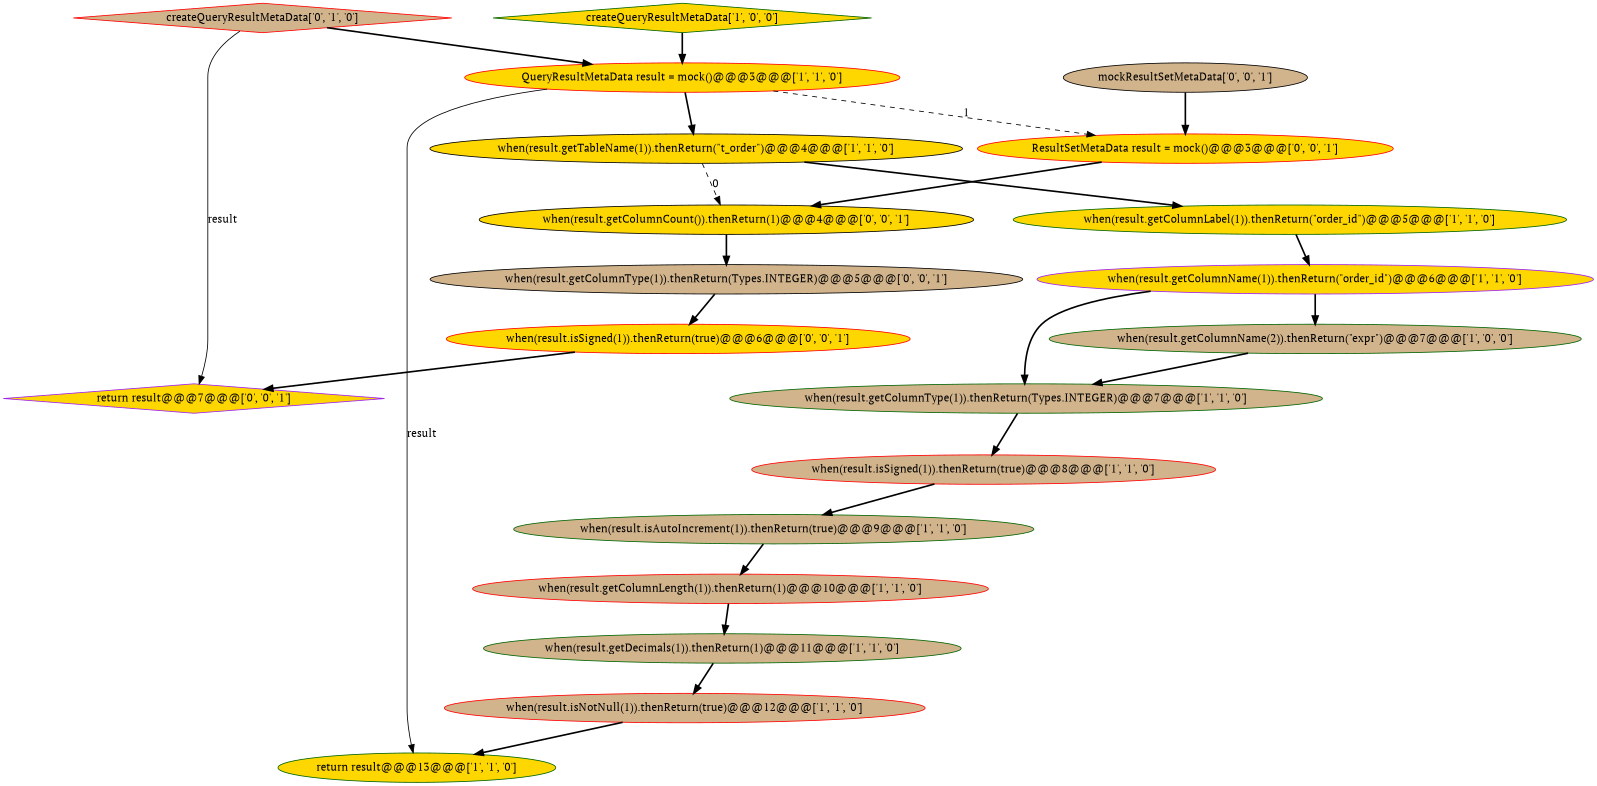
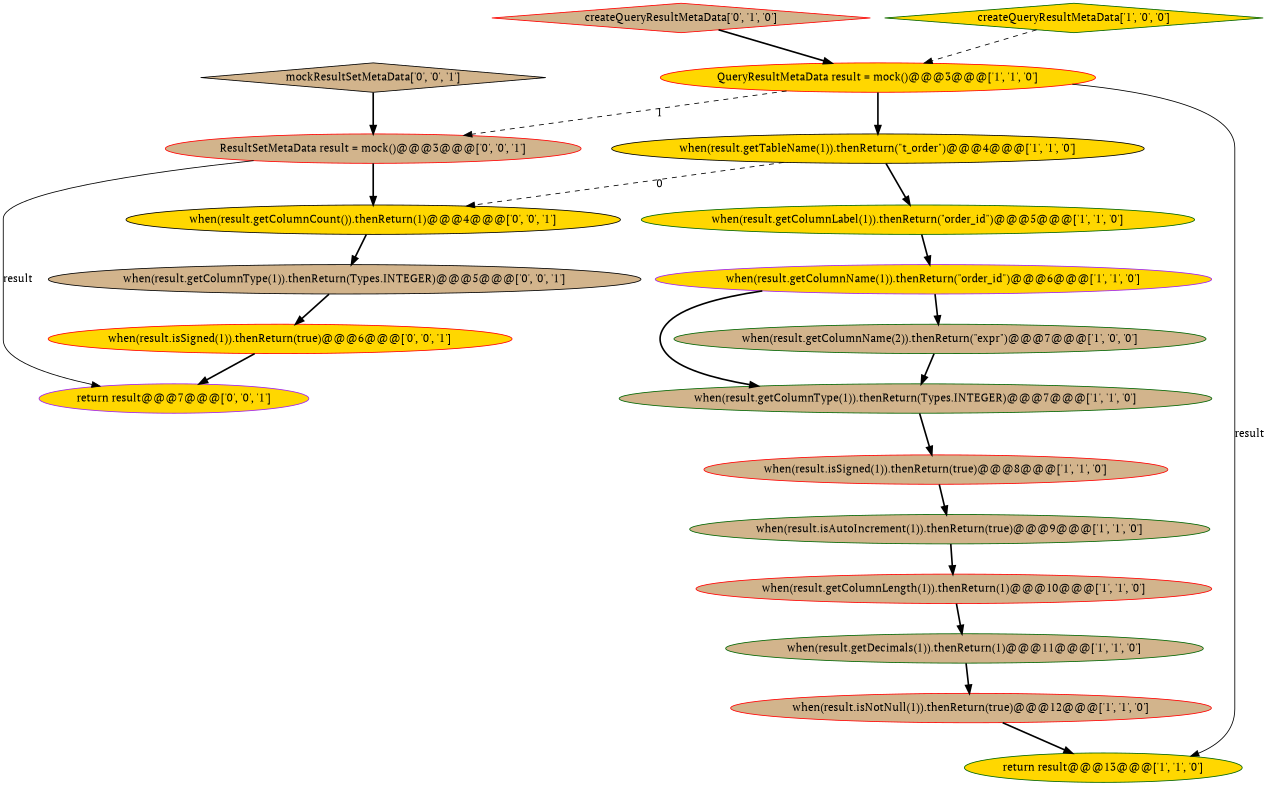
  digraph {
    fontname="PT Serif"
    node [color=red fillcolor=tan fontname="PT Serif" shape=ellipse style=filled]
    edge [fontname="PT Serif" style=bold]
    n1 [label="createQueryResultMetaData['0', '1', '0']" shape=diamond]
    n2 [fillcolor=gold label="QueryResultMetaData result = mock()@@@3@@@['1', '1', '0']"]
    n3 [color=darkgreen fillcolor=gold label="return result@@@13@@@['1', '1', '0']"]
-   n4 [fillcolor=gold label="ResultSetMetaData result = mock()@@@3@@@['0', '0', '1']"]
+   n4 [label="ResultSetMetaData result = mock()@@@3@@@['0', '0', '1']"]
    n5 [color=black fillcolor=gold label="when(result.getTableName(1)).thenReturn(\"t_order\")@@@4@@@['1', '1', '0']"]
    n6 [color=black fillcolor=gold label="when(result.getColumnCount()).thenReturn(1)@@@4@@@['0', '0', '1']"]
-   n7 [color=purple fillcolor=gold label="return result@@@7@@@['0', '0', '1']" shape=diamond]
+   n7 [color=purple fillcolor=gold label="return result@@@7@@@['0', '0', '1']"]
    n8 [color=darkgreen fillcolor=gold label="when(result.getColumnLabel(1)).thenReturn(\"order_id\")@@@5@@@['1', '1', '0']"]
    n9 [color=darkgreen label="when(result.getColumnType(1)).thenReturn(Types.INTEGER)@@@7@@@['1', '1', '0']"]
    n10 [label="when(result.isSigned(1)).thenReturn(true)@@@8@@@['1', '1', '0']"]
    n11 [color=darkgreen label="when(result.isAutoIncrement(1)).thenReturn(true)@@@9@@@['1', '1', '0']"]
    n12 [color=black label="when(result.getColumnType(1)).thenReturn(Types.INTEGER)@@@5@@@['0', '0', '1']"]
    n13 [label="when(result.getColumnLength(1)).thenReturn(1)@@@10@@@['1', '1', '0']"]
    n14 [color=darkgreen label="when(result.getDecimals(1)).thenReturn(1)@@@11@@@['1', '1', '0']"]
    n15 [label="when(result.isNotNull(1)).thenReturn(true)@@@12@@@['1', '1', '0']"]
    n16 [fillcolor=gold label="when(result.isSigned(1)).thenReturn(true)@@@6@@@['0', '0', '1']"]
-   n17 [color=black label="mockResultSetMetaData['0', '0', '1']"]
+   n17 [color=black label="mockResultSetMetaData['0', '0', '1']" shape=diamond]
    n18 [color=darkgreen fillcolor=gold label="createQueryResultMetaData['1', '0', '0']" shape=diamond]
    n19 [color=purple fillcolor=gold label="when(result.getColumnName(1)).thenReturn(\"order_id\")@@@6@@@['1', '1', '0']"]
    n20 [color=darkgreen label="when(result.getColumnName(2)).thenReturn(\"expr\")@@@7@@@['1', '0', '0']"]
    n1 -> n2
    n2 -> n3 [label=result style=solid]
    n2 -> n4 [label=1 style=dashed]
    n2 -> n5
    n4 -> n6
-   n1 -> n7 [label=result style=solid]
+   n4 -> n7 [label=result style=solid]
    n5 -> n6 [label=0 style=dashed]
    n5 -> n8
    n6 -> n12
    n8 -> n19
    n9 -> n10
    n10 -> n11
    n11 -> n13
    n12 -> n16
    n13 -> n14
    n14 -> n15
    n15 -> n3
    n16 -> n7
    n17 -> n4
-   n18 -> n2
+   n18 -> n2 [style=dashed]
    n19 -> n9
    n19 -> n20
    n20 -> n9
  }
